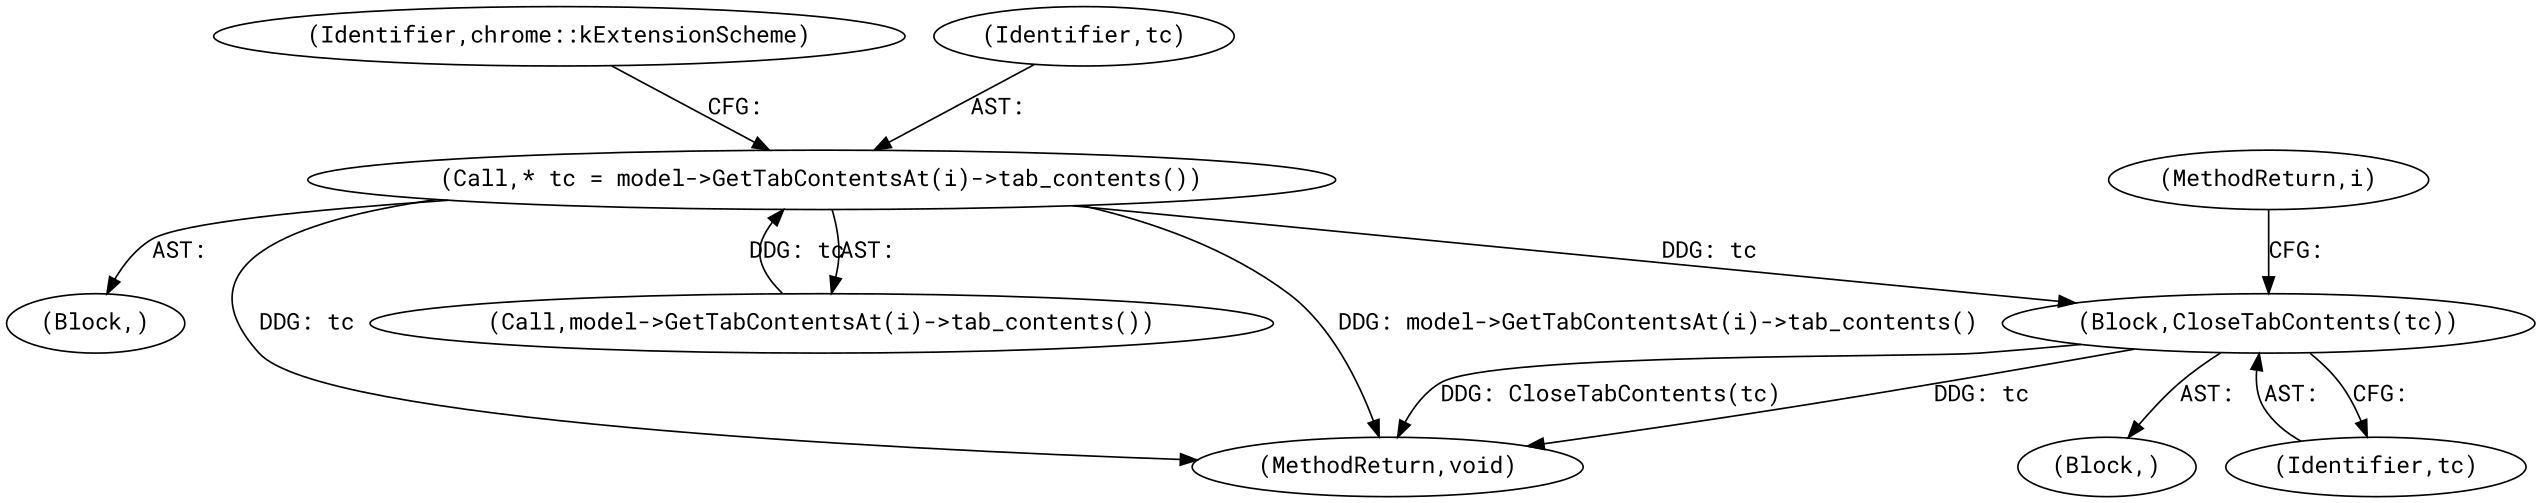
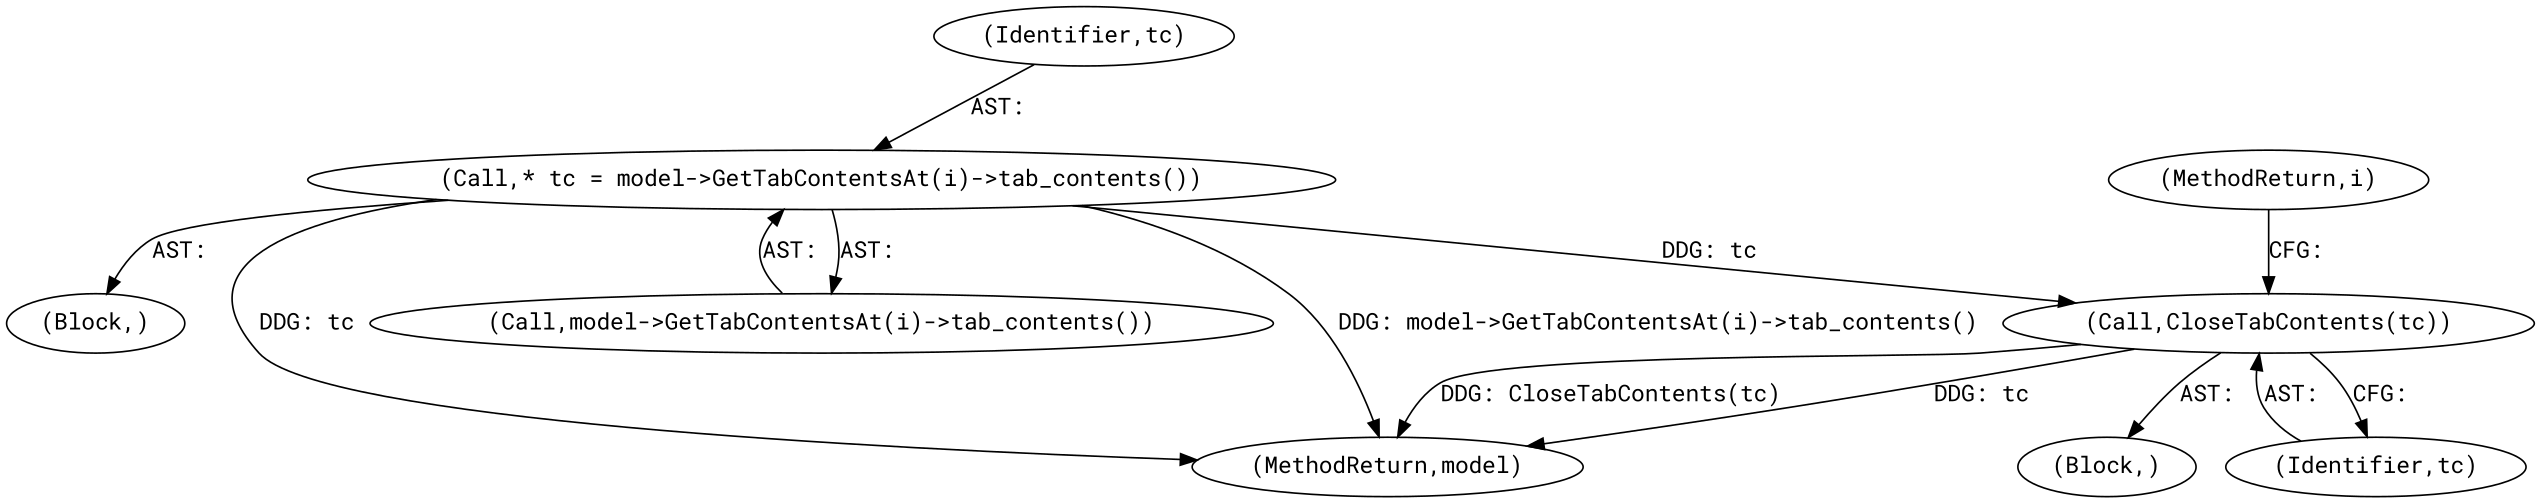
  digraph {
    fontname="Roboto Mono"
    node [fontname="Roboto Mono"]
    edge [fontname="Roboto Mono"]
    n1 [label="(Call,* tc = model->GetTabContentsAt(i)->tab_contents())"]
-   n2 [label="(Block,CloseTabContents(tc))"]
-   n3 [label="(MethodReturn,void)"]
+   n2 [label="(Call,CloseTabContents(tc))"]
+   n3 [label="(MethodReturn,model)"]
    n4 [label="(Block,)"]
    n5 [label="(Call,model->GetTabContentsAt(i)->tab_contents())"]
    n6 [label="(Identifier,tc)"]
    n7 [label="(Block,)"]
-   n8 [label="(Identifier,chrome::kExtensionScheme)"]
    n9 [label="(Identifier,tc)"]
    n10 [label="(MethodReturn,i)"]
    n1 -> n2 [label="DDG: tc"]
    n1 -> n3 [label="DDG: tc"]
    n1 -> n3 [label="DDG: model->GetTabContentsAt(i)->tab_contents()"]
    n1 -> n4 [label="AST: "]
    n1 -> n5 [label="AST: "]
    n2 -> n3 [label="DDG: tc"]
    n2 -> n3 [label="DDG: CloseTabContents(tc)"]
    n2 -> n6 [label="CFG: "]
    n2 -> n7 [label="AST: "]
-   n5 -> n1 [label="DDG: tc"]
+   n5 -> n1 [label="AST: "]
    n6 -> n2 [label="AST: "]
-   n8 -> n1 [label="CFG: "]
    n9 -> n1 [label="AST: "]
    n10 -> n2 [label="CFG: "]
  }
